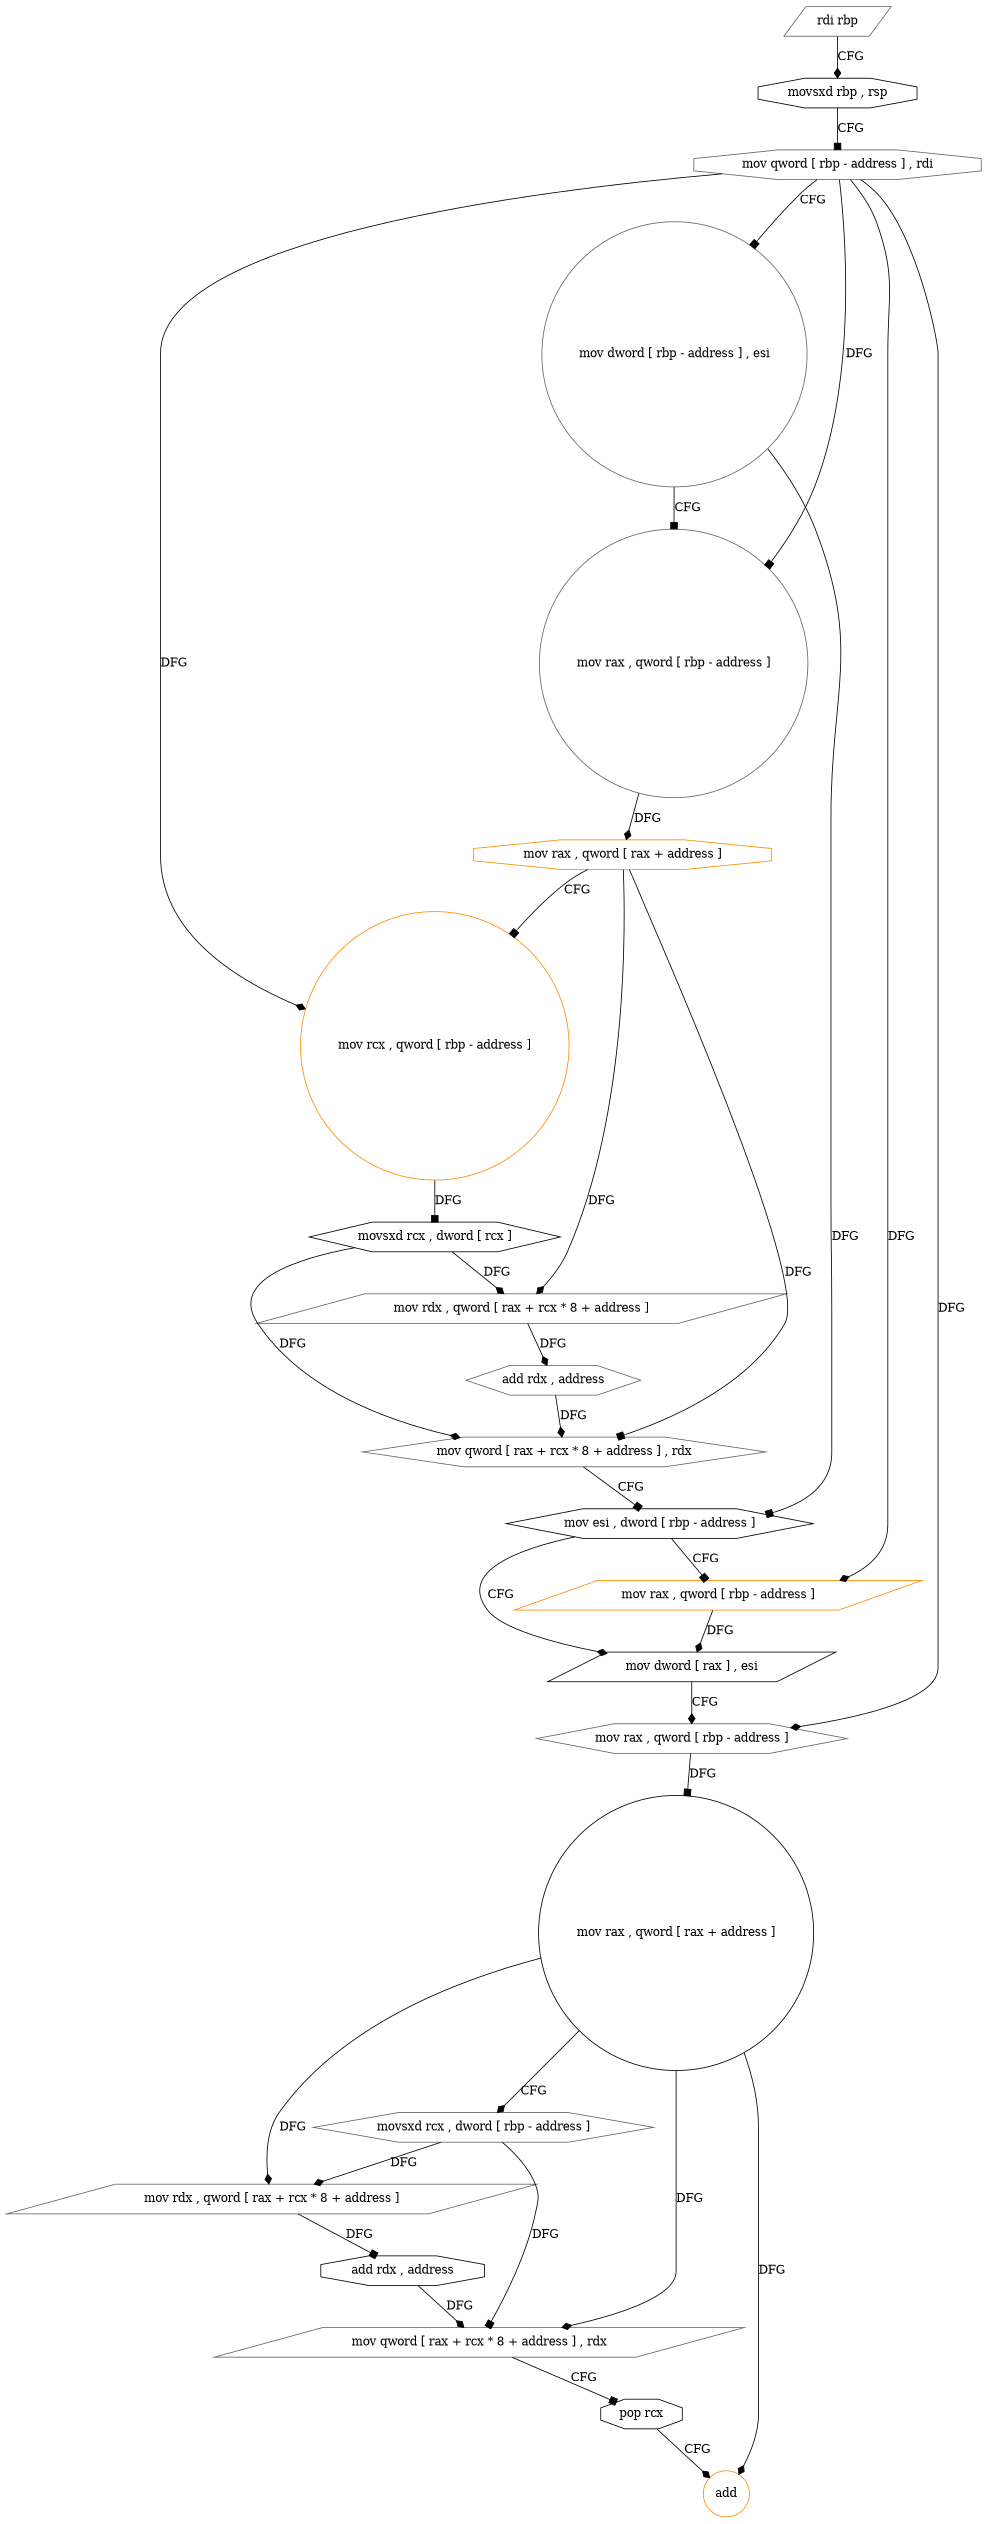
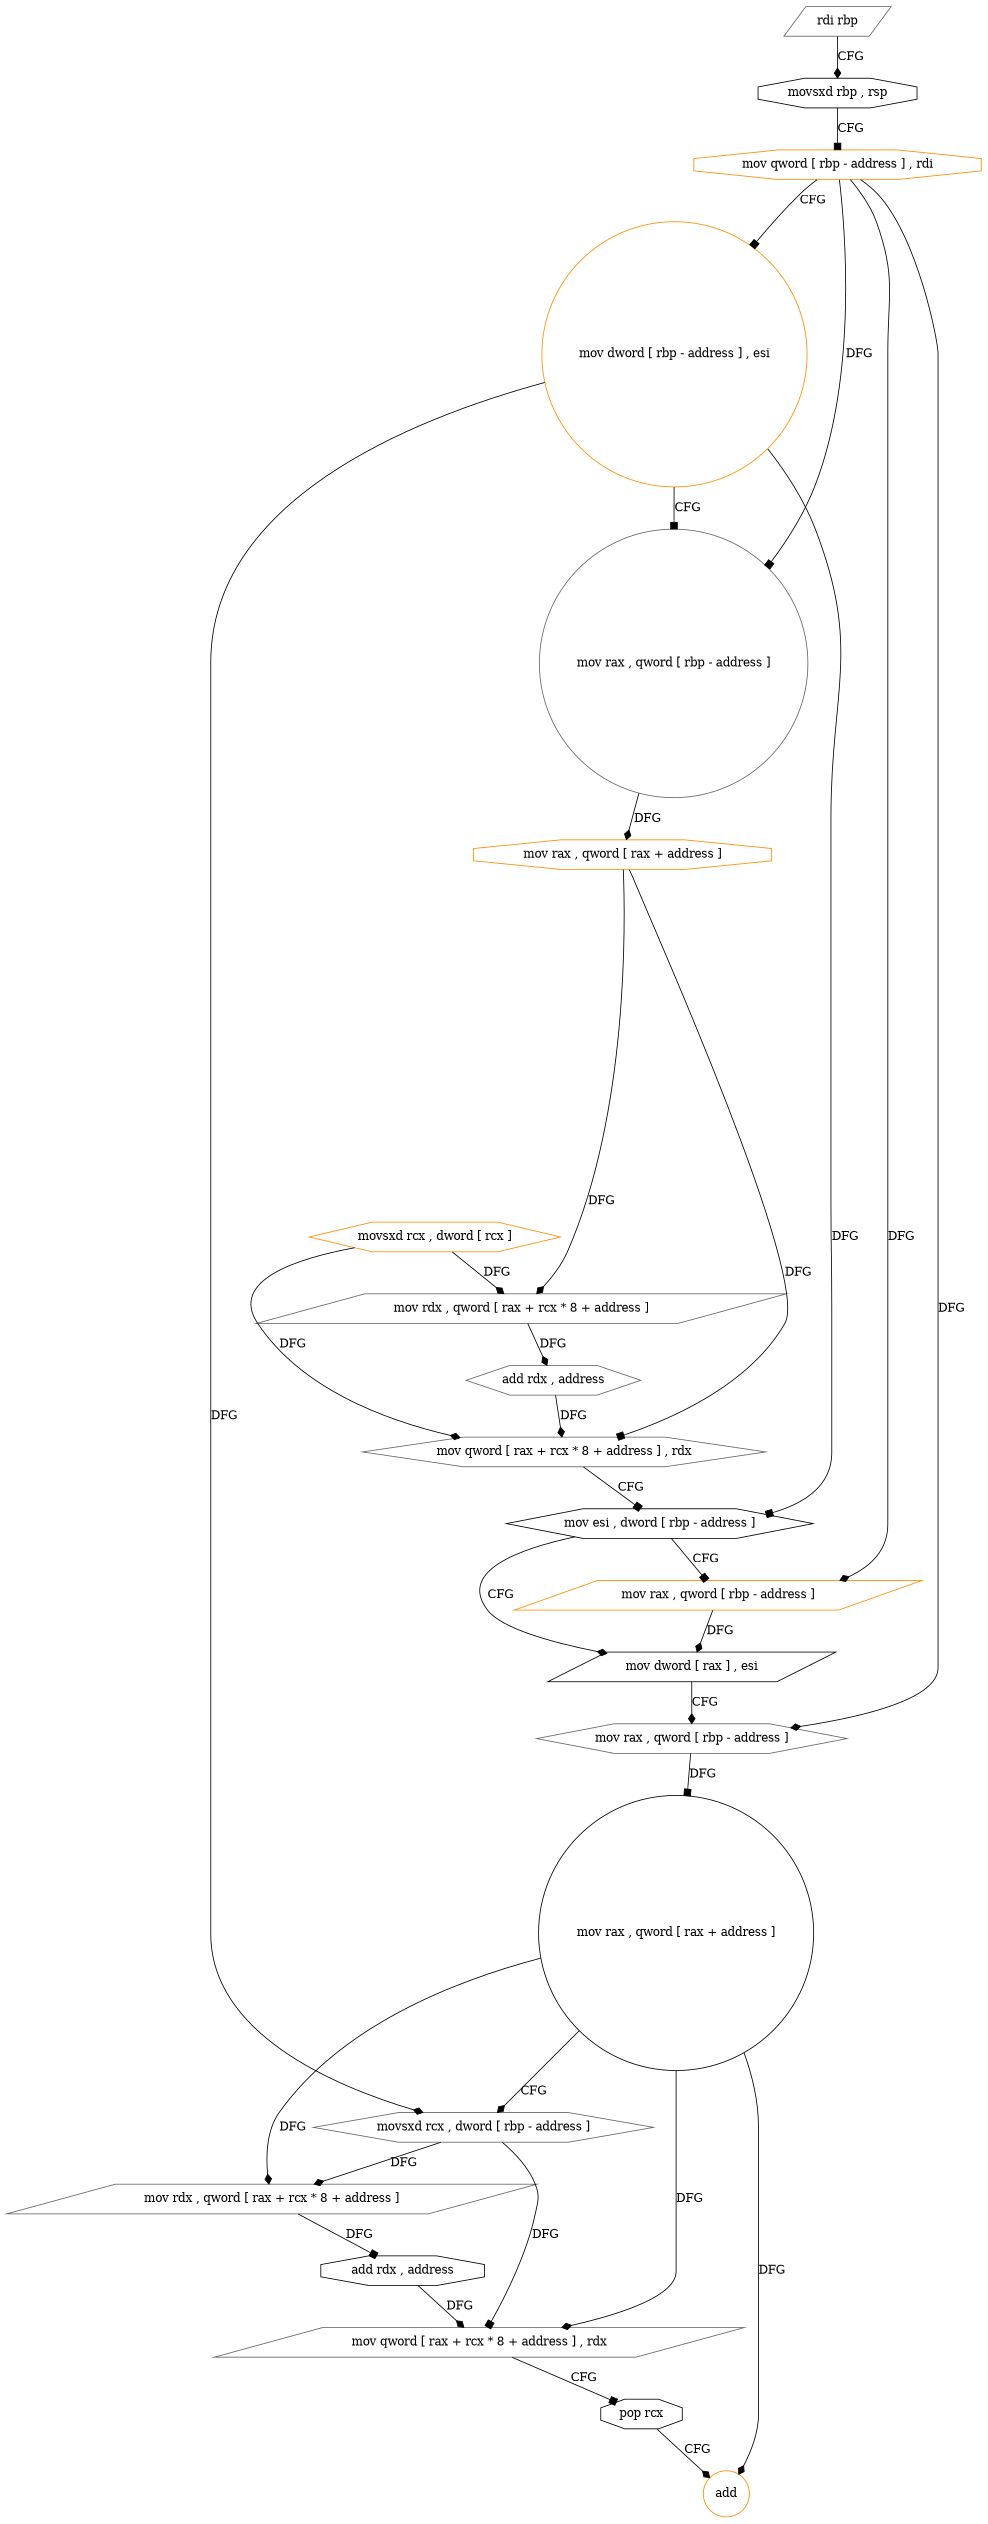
  digraph {
    node [color=gray40 shape=parallelogram]
    edge [arrowhead=diamond]
    n1 [label="rdi rbp"]
    n2 [color=black label="movsxd rbp , rsp" shape=octagon]
-   n3 [label="mov qword [ rbp - address ] , rdi" shape=octagon]
-   n4 [label="mov dword [ rbp - address ] , esi" shape=circle]
+   n3 [color=darkorange label="mov qword [ rbp - address ] , rdi" shape=octagon]
+   n4 [color=darkorange label="mov dword [ rbp - address ] , esi" shape=circle]
    n5 [label="mov rax , qword [ rbp - address ]" shape=circle]
-   n6 [color=darkorange label="mov rcx , qword [ rbp - address ]" shape=circle]
    n7 [color=darkorange label="mov rax , qword [ rbp - address ]"]
    n8 [label="mov rax , qword [ rbp - address ]" shape=hexagon]
    n9 [color=black label="mov esi , dword [ rbp - address ]" shape=hexagon]
    n10 [label="movsxd rcx , dword [ rbp - address ]" shape=hexagon]
    n11 [color=darkorange label="mov rax , qword [ rax + address ]" shape=octagon]
-   n12 [color=black label="movsxd rcx , dword [ rcx ]" shape=hexagon]
+   n12 [color=darkorange label="movsxd rcx , dword [ rcx ]" shape=hexagon]
    n13 [color=black label="mov dword [ rax ] , esi"]
    n14 [color=black label="mov rax , qword [ rax + address ]" shape=circle]
    n15 [label="mov rdx , qword [ rax + rcx * 8 + address ]"]
    n16 [label="mov qword [ rax + rcx * 8 + address ] , rdx"]
    n17 [label="mov rdx , qword [ rax + rcx * 8 + address ]"]
    n18 [label="mov qword [ rax + rcx * 8 + address ] , rdx" shape=hexagon]
    n19 [label="add rdx , address" shape=hexagon]
    n20 [color=darkorange label=add shape=circle]
    n21 [color=black label="add rdx , address" shape=octagon]
    n22 [color=black label="pop rcx" shape=octagon]
    n1 -> n2 [label=CFG]
    n2 -> n3 [arrowhead=box label=CFG]
    n3 -> n4 [arrowhead=box label=CFG]
    n3 -> n5 [arrowhead=box label=DFG]
-   n3 -> n6 [label=DFG]
    n3 -> n7 [label=DFG]
    n3 -> n8 [label=DFG]
    n4 -> n5 [arrowhead=box label=CFG]
    n4 -> n9 [arrowhead=box label=DFG]
+   n4 -> n10 [label=DFG]
    n5 -> n11 [label=DFG]
-   n6 -> n12 [arrowhead=box label=DFG]
    n7 -> n13 [label=DFG]
    n8 -> n14 [arrowhead=box label=DFG]
    n9 -> n7 [arrowhead=box label=CFG]
    n9 -> n13 [label=CFG]
    n10 -> n15 [label=DFG]
    n10 -> n16 [arrowhead=box label=DFG]
-   n11 -> n6 [arrowhead=box label=CFG]
    n11 -> n17 [label=DFG]
    n11 -> n18 [arrowhead=box label=DFG]
    n12 -> n17 [label=DFG]
    n12 -> n18 [label=DFG]
    n13 -> n8 [label=CFG]
    n14 -> n10 [label=CFG]
    n14 -> n15 [label=DFG]
    n14 -> n16 [label=DFG]
    n14 -> n20 [label=DFG]
    n15 -> n21 [arrowhead=box label=DFG]
    n16 -> n22 [arrowhead=box label=CFG]
    n17 -> n19 [label=DFG]
    n18 -> n9 [arrowhead=box label=CFG]
    n19 -> n18 [label=DFG]
    n21 -> n16 [label=DFG]
    n22 -> n20 [label=CFG]
  }
